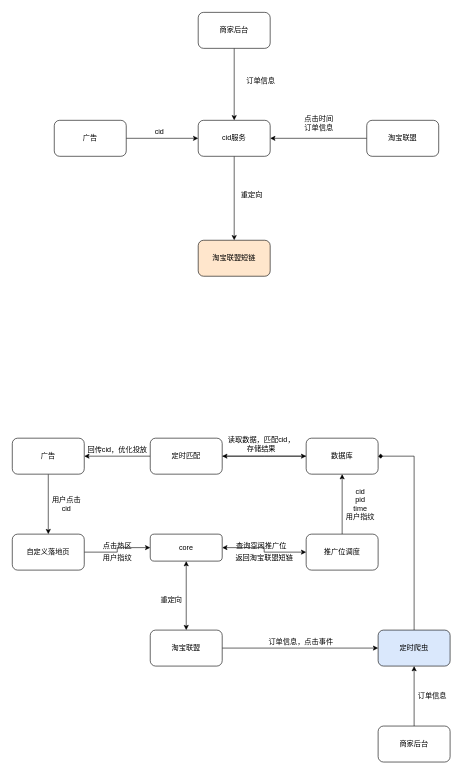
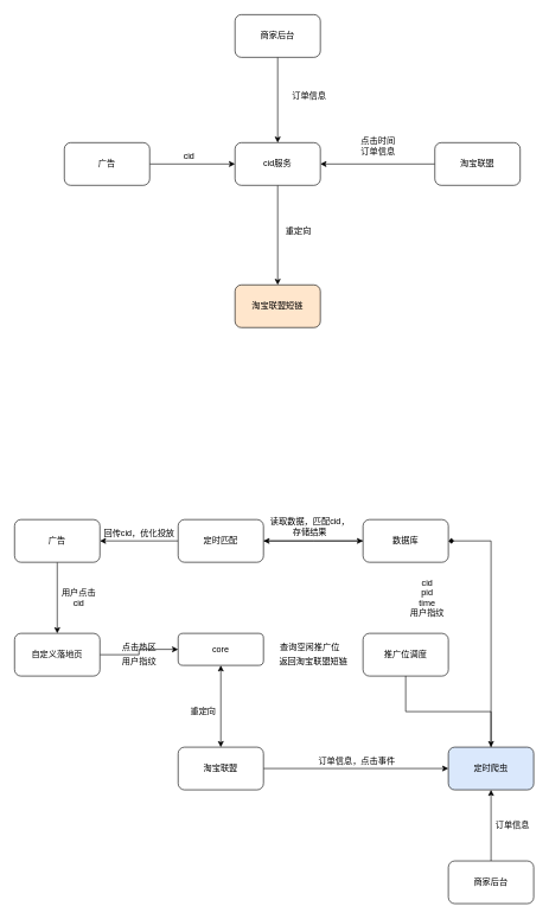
  <mxCell id="0" />
  <mxCell id="1" parent="0" />
  <mxCell id="2" style="edgeStyle=orthogonalEdgeStyle;rounded=0;orthogonalLoop=1;jettySize=auto;html=1;entryX=0;entryY=0.5;entryDx=0;entryDy=0;" edge="1" parent="1" source="3" target="11"><mxGeometry relative="1" as="geometry" /></mxCell>
  <mxCell id="3" value="广告" style="rounded=1;whiteSpace=wrap;html=1;" vertex="1" parent="1"><mxGeometry x="90" y="200" width="120" height="60" as="geometry" /></mxCell>
  <mxCell id="4" style="edgeStyle=orthogonalEdgeStyle;rounded=0;orthogonalLoop=1;jettySize=auto;html=1;exitX=0.5;exitY=1;exitDx=0;exitDy=0;entryX=0.55;entryY=0.167;entryDx=0;entryDy=0;entryPerimeter=0;strokeColor=none;" edge="1" parent="1" target="6"><mxGeometry relative="1" as="geometry"><mxPoint x="390" y="260" as="sourcePoint" /><Array as="points"><mxPoint x="390" y="350" /><mxPoint x="390" y="350" /></Array></mxGeometry></mxCell>
  <mxCell id="5" value="cid" style="text;html=1;align=center;verticalAlign=middle;resizable=0;points=[];autosize=1;strokeColor=none;fillColor=none;" vertex="1" parent="1"><mxGeometry x="250" y="210" width="30" height="20" as="geometry" /></mxCell>
  <mxCell id="6" value="淘宝联盟短链" style="rounded=1;whiteSpace=wrap;html=1;fillColor=#ffe6cc;" vertex="1" parent="1"><mxGeometry x="330" y="400" width="120" height="60" as="geometry" /></mxCell>
  <mxCell id="7" style="edgeStyle=orthogonalEdgeStyle;rounded=0;orthogonalLoop=1;jettySize=auto;html=1;entryX=1;entryY=0.5;entryDx=0;entryDy=0;" edge="1" parent="1" source="8" target="11"><mxGeometry relative="1" as="geometry"><mxPoint x="650" y="260" as="targetPoint" /></mxGeometry></mxCell>
  <mxCell id="8" value="淘宝联盟" style="rounded=1;whiteSpace=wrap;html=1;" vertex="1" parent="1"><mxGeometry x="611" y="200" width="120" height="60" as="geometry" /></mxCell>
  <mxCell id="9" value="点击时间&lt;br&gt;订单信息" style="text;html=1;align=center;verticalAlign=middle;resizable=0;points=[];autosize=1;strokeColor=none;fillColor=none;" vertex="1" parent="1"><mxGeometry x="501" y="190" width="60" height="30" as="geometry" /></mxCell>
  <mxCell id="10" style="edgeStyle=orthogonalEdgeStyle;rounded=0;orthogonalLoop=1;jettySize=auto;html=1;exitX=0.5;exitY=1;exitDx=0;exitDy=0;entryX=0.5;entryY=0;entryDx=0;entryDy=0;" edge="1" parent="1" source="11" target="6"><mxGeometry relative="1" as="geometry"><mxPoint x="390" y="200" as="targetPoint" /></mxGeometry></mxCell>
  <mxCell id="11" value="cid服务" style="rounded=1;whiteSpace=wrap;html=1;" vertex="1" parent="1"><mxGeometry x="330" y="200" width="120" height="60" as="geometry" /></mxCell>
  <mxCell id="12" value="重定向" style="text;html=1;align=center;verticalAlign=middle;resizable=0;points=[];autosize=1;strokeColor=none;fillColor=none;" vertex="1" parent="1"><mxGeometry x="394" y="315" width="50" height="20" as="geometry" /></mxCell>
  <mxCell id="13" style="edgeStyle=orthogonalEdgeStyle;rounded=0;orthogonalLoop=1;jettySize=auto;html=1;entryX=0.5;entryY=0;entryDx=0;entryDy=0;" edge="1" parent="1" source="14" target="11"><mxGeometry relative="1" as="geometry" /></mxCell>
  <mxCell id="14" value="商家后台" style="rounded=1;whiteSpace=wrap;html=1;" vertex="1" parent="1"><mxGeometry x="330" y="20" width="120" height="60" as="geometry" /></mxCell>
  <mxCell id="15" value="订单信息" style="text;html=1;align=center;verticalAlign=middle;resizable=0;points=[];autosize=1;strokeColor=none;fillColor=none;" vertex="1" parent="1"><mxGeometry x="404" y="125" width="60" height="20" as="geometry" /></mxCell>
  <mxCell id="16" style="edgeStyle=orthogonalEdgeStyle;rounded=0;orthogonalLoop=1;jettySize=auto;html=1;entryX=1;entryY=0.5;entryDx=0;entryDy=0;shadow=0;startArrow=none;startFill=0;endArrow=diamond;" edge="1" parent="1" source="17" target="19"><mxGeometry relative="1" as="geometry"><Array as="points"><mxPoint x="690" y="760" /></Array></mxGeometry></mxCell>
  <mxCell id="17" value="定时爬虫" style="rounded=1;whiteSpace=wrap;html=1;fillColor=#dae8fc;" vertex="1" parent="1"><mxGeometry x="630" y="1050" width="120" height="60" as="geometry" /></mxCell>
  <mxCell id="18" style="edgeStyle=orthogonalEdgeStyle;rounded=0;orthogonalLoop=1;jettySize=auto;html=1;shadow=0;startArrow=none;startFill=0;" edge="1" parent="1" source="19"><mxGeometry relative="1" as="geometry"><mxPoint x="370" y="760" as="targetPoint" /></mxGeometry></mxCell>
  <mxCell id="19" value="数据库" style="rounded=1;whiteSpace=wrap;html=1;" vertex="1" parent="1"><mxGeometry x="510" y="730" width="120" height="60" as="geometry" /></mxCell>
  <mxCell id="20" style="edgeStyle=orthogonalEdgeStyle;rounded=0;orthogonalLoop=1;jettySize=auto;html=1;entryX=0;entryY=0.5;entryDx=0;entryDy=0;shadow=0;startArrow=none;startFill=0;" edge="1" parent="1" source="21" target="17"><mxGeometry relative="1" as="geometry" /></mxCell>
  <mxCell id="21" value="淘宝联盟" style="rounded=1;whiteSpace=wrap;html=1;" vertex="1" parent="1"><mxGeometry x="250" y="1050" width="120" height="60" as="geometry" /></mxCell>
- <mxCell id="22" style="edgeStyle=orthogonalEdgeStyle;rounded=0;orthogonalLoop=1;jettySize=auto;html=1;entryX=0.5;entryY=1;entryDx=0;entryDy=0;shadow=0;startArrow=none;startFill=0;" edge="1" parent="1" source="23" target="19"><mxGeometry relative="1" as="geometry" /></mxCell>
+ <mxCell id="22" style="edgeStyle=orthogonalEdgeStyle;rounded=0;orthogonalLoop=1;jettySize=auto;html=1;shadow=0;startArrow=none;startFill=0;" edge="1" parent="1" source="23" target="17"><mxGeometry relative="1" as="geometry" /></mxCell>
  <mxCell id="23" value="推广位调度" style="rounded=1;whiteSpace=wrap;html=1;" vertex="1" parent="1"><mxGeometry x="510" y="890" width="120" height="60" as="geometry" /></mxCell>
- <mxCell id="24" style="edgeStyle=orthogonalEdgeStyle;rounded=0;orthogonalLoop=1;jettySize=auto;html=1;entryX=0;entryY=0.5;entryDx=0;entryDy=0;startArrow=classic;startFill=1;shadow=0;" edge="1" parent="1" source="26" target="23"><mxGeometry relative="1" as="geometry" /></mxCell>
  <mxCell id="25" style="edgeStyle=orthogonalEdgeStyle;rounded=0;orthogonalLoop=1;jettySize=auto;html=1;entryX=0.5;entryY=0;entryDx=0;entryDy=0;shadow=0;startArrow=classic;startFill=1;" edge="1" parent="1" source="26" target="21"><mxGeometry relative="1" as="geometry" /></mxCell>
  <mxCell id="26" value="core" style="rounded=1;whiteSpace=wrap;html=1;" vertex="1" parent="1"><mxGeometry x="250" y="890" width="120" height="45" as="geometry" /></mxCell>
  <mxCell id="27" style="edgeStyle=orthogonalEdgeStyle;rounded=0;orthogonalLoop=1;jettySize=auto;html=1;entryX=0.5;entryY=0;entryDx=0;entryDy=0;shadow=0;startArrow=none;startFill=0;" edge="1" parent="1" source="28" target="44"><mxGeometry relative="1" as="geometry" /></mxCell>
  <mxCell id="28" value="广告" style="rounded=1;whiteSpace=wrap;html=1;" vertex="1" parent="1"><mxGeometry x="20" y="730" width="120" height="60" as="geometry" /></mxCell>
  <mxCell id="29" value="重定向" style="text;html=1;align=center;verticalAlign=middle;resizable=0;points=[];autosize=1;strokeColor=none;fillColor=none;" vertex="1" parent="1"><mxGeometry x="260" y="990" width="50" height="20" as="geometry" /></mxCell>
  <mxCell id="30" style="edgeStyle=orthogonalEdgeStyle;rounded=0;orthogonalLoop=1;jettySize=auto;html=1;entryX=0;entryY=0.5;entryDx=0;entryDy=0;shadow=0;startArrow=none;startFill=0;" edge="1" parent="1" source="32" target="19"><mxGeometry relative="1" as="geometry" /></mxCell>
  <mxCell id="31" style="edgeStyle=orthogonalEdgeStyle;rounded=0;orthogonalLoop=1;jettySize=auto;html=1;entryX=1;entryY=0.5;entryDx=0;entryDy=0;shadow=0;startArrow=none;startFill=0;" edge="1" parent="1" source="32" target="28"><mxGeometry relative="1" as="geometry" /></mxCell>
  <mxCell id="32" value="定时匹配" style="rounded=1;whiteSpace=wrap;html=1;" vertex="1" parent="1"><mxGeometry x="250" y="730" width="120" height="60" as="geometry" /></mxCell>
  <mxCell id="33" style="edgeStyle=orthogonalEdgeStyle;rounded=0;orthogonalLoop=1;jettySize=auto;html=1;entryX=0.5;entryY=1;entryDx=0;entryDy=0;shadow=0;startArrow=none;startFill=0;" edge="1" parent="1" source="34" target="17"><mxGeometry relative="1" as="geometry" /></mxCell>
  <mxCell id="34" value="商家后台" style="rounded=1;whiteSpace=wrap;html=1;" vertex="1" parent="1"><mxGeometry x="630" y="1210" width="120" height="60" as="geometry" /></mxCell>
  <mxCell id="35" value="订单信息" style="text;html=1;align=center;verticalAlign=middle;resizable=0;points=[];autosize=1;strokeColor=none;fillColor=none;" vertex="1" parent="1"><mxGeometry x="690" y="1150" width="60" height="20" as="geometry" /></mxCell>
  <mxCell id="36" value="订单信息，点击事件" style="text;html=1;align=center;verticalAlign=middle;resizable=0;points=[];autosize=1;strokeColor=none;fillColor=none;" vertex="1" parent="1"><mxGeometry x="441" y="1060" width="120" height="20" as="geometry" /></mxCell>
  <mxCell id="37" value="读取数据，匹配cid，&lt;br&gt;存储结果" style="text;html=1;align=center;verticalAlign=middle;resizable=0;points=[];autosize=1;strokeColor=none;fillColor=none;" vertex="1" parent="1"><mxGeometry x="370" y="725" width="130" height="30" as="geometry" /></mxCell>
  <mxCell id="38" value="查询空闲推广位" style="text;html=1;align=center;verticalAlign=middle;resizable=0;points=[];autosize=1;strokeColor=none;fillColor=none;" vertex="1" parent="1"><mxGeometry x="385" y="900" width="100" height="20" as="geometry" /></mxCell>
  <mxCell id="39" value="返回淘宝联盟短链" style="text;html=1;align=center;verticalAlign=middle;resizable=0;points=[];autosize=1;strokeColor=none;fillColor=none;" vertex="1" parent="1"><mxGeometry x="385" y="920" width="110" height="20" as="geometry" /></mxCell>
  <mxCell id="40" value="回传cid，优化投放" style="text;html=1;align=center;verticalAlign=middle;resizable=0;points=[];autosize=1;strokeColor=none;fillColor=none;" vertex="1" parent="1"><mxGeometry x="140" y="740" width="110" height="20" as="geometry" /></mxCell>
  <mxCell id="41" value="用户点击&lt;br&gt;cid" style="text;html=1;align=center;verticalAlign=middle;resizable=0;points=[];autosize=1;strokeColor=none;fillColor=none;" vertex="1" parent="1"><mxGeometry x="80" y="825" width="60" height="30" as="geometry" /></mxCell>
  <mxCell id="42" value="cid&lt;br&gt;pid&lt;br&gt;time&lt;br&gt;用户指纹" style="text;html=1;align=center;verticalAlign=middle;resizable=0;points=[];autosize=1;strokeColor=none;fillColor=none;" vertex="1" parent="1"><mxGeometry x="570" y="810" width="60" height="60" as="geometry" /></mxCell>
  <mxCell id="43" style="edgeStyle=orthogonalEdgeStyle;rounded=0;orthogonalLoop=1;jettySize=auto;html=1;entryX=0;entryY=0.5;entryDx=0;entryDy=0;shadow=0;startArrow=none;startFill=0;" edge="1" parent="1" source="44" target="26"><mxGeometry relative="1" as="geometry" /></mxCell>
  <mxCell id="44" value="自定义落地页" style="rounded=1;whiteSpace=wrap;html=1;" vertex="1" parent="1"><mxGeometry x="20" y="890" width="120" height="60" as="geometry" /></mxCell>
  <mxCell id="45" value="点击热区" style="text;html=1;align=center;verticalAlign=middle;resizable=0;points=[];autosize=1;strokeColor=none;fillColor=none;" vertex="1" parent="1"><mxGeometry x="165" y="900" width="60" height="20" as="geometry" /></mxCell>
  <mxCell id="46" value="用户指纹" style="text;html=1;align=center;verticalAlign=middle;resizable=0;points=[];autosize=1;strokeColor=none;fillColor=none;" vertex="1" parent="1"><mxGeometry x="165" y="920" width="60" height="20" as="geometry" /></mxCell>
